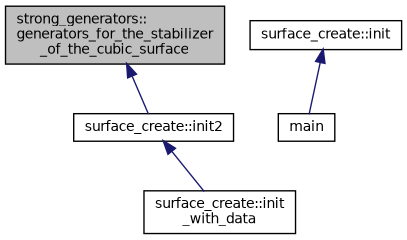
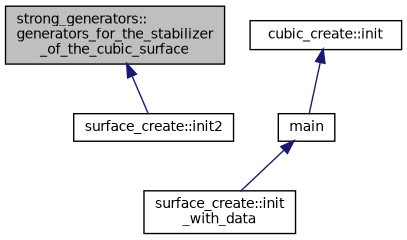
  digraph {
    rankdir=TB
    node [color=black fillcolor=white fontname=Helvetica fontsize=10 shape=record style=filled]
    edge [color=midnightblue dir=back fontname=Helvetica fontsize=10 labelfontname=Helvetica labelfontsize=10 style=solid]
    n1 [fillcolor=grey75 fontcolor=black height=0.2 label="strong_generators::\lgenerators_for_the_stabilizer\l_of_the_cubic_surface" width=0.4]
    n2 [height=0.2 label="surface_create::init2" width=0.4]
    n3 [height=0.2 label="surface_create::init\l_with_data" width=0.4]
-   n4 [height=0.2 label="surface_create::init" width=0.4]
+   n4 [height=0.2 label="cubic_create::init" width=0.4]
    n5 [height=0.2 label=main width=0.4]
    n1 -> n2
-   n2 -> n3
+   n5 -> n3
    n4 -> n5
  }
